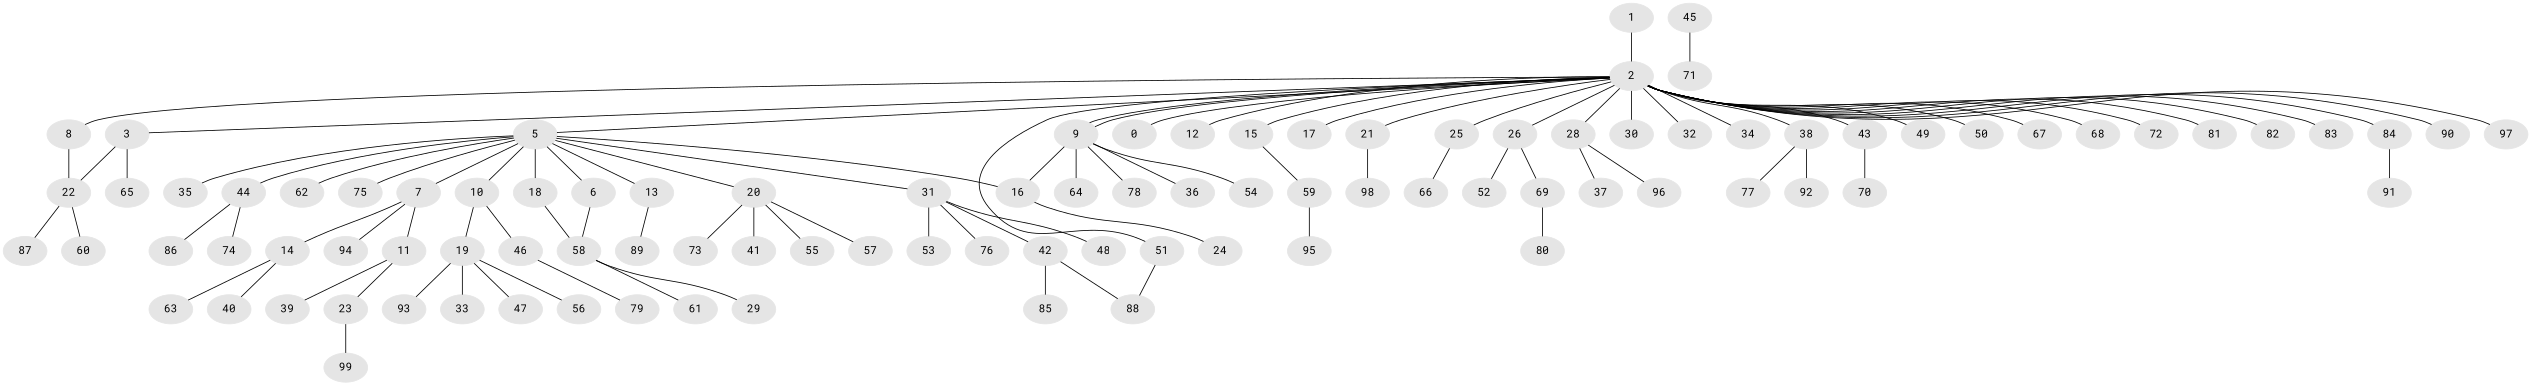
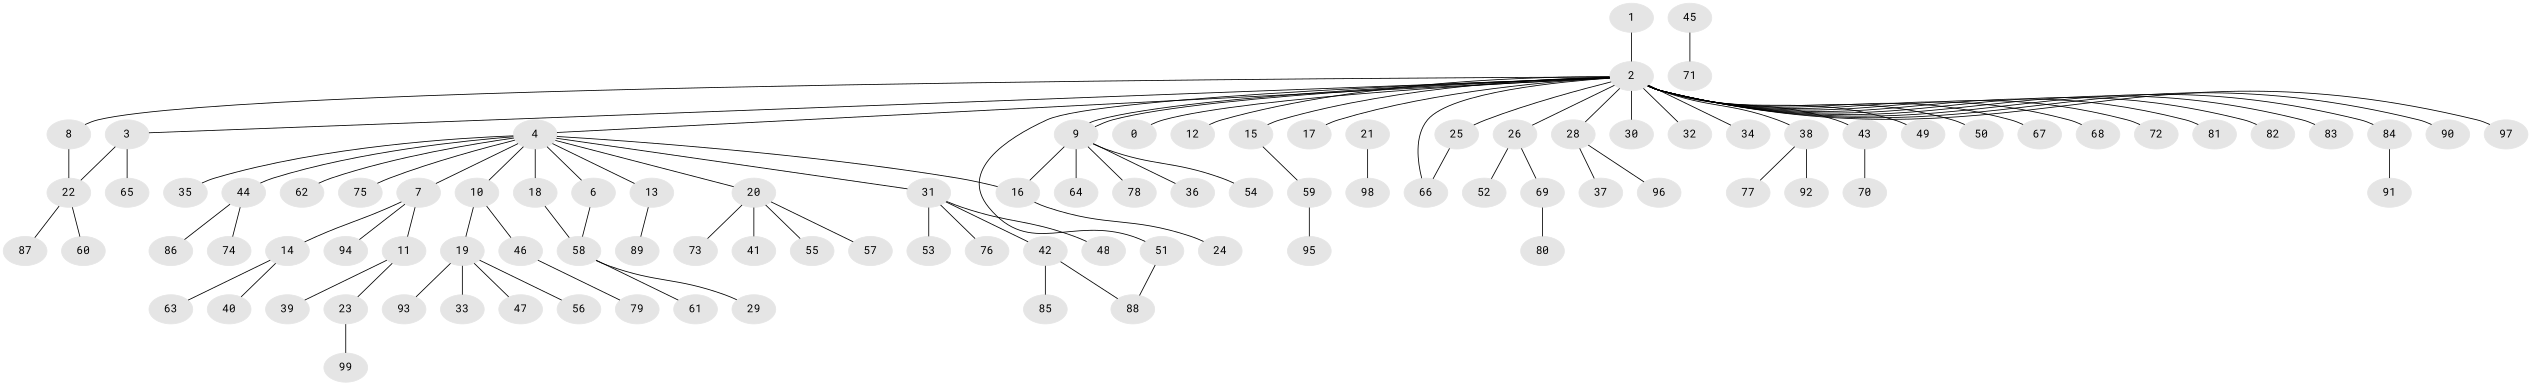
  graph {
    fontname="Roboto Mono"
    node [color=gray90 fontname="Roboto Mono" style=filled]
    edge [fontname="Roboto Mono"]
    1
    2
    3
-   4 [label=5]
+   4
    n5 [label=0]
    8
    9
    12
    15
    17
    21
    25
    26
    28
    30
    32
    34
    38
    43
    49
    50
    51
    67
    68
    72
    81
    82
    83
    84
    90
    97
    22
    65
    6
    7
    10
    13
    18
    20
    31
    35
    44
    62
    75
    16
    36
    54
    64
    78
    59
    98
    66
    52
    69
    37
    96
    77
    92
    70
    88
    91
    60
    87
    58
    11
    14
    94
    19
    46
    89
    41
    55
    57
    73
    42
    48
    53
    76
    74
    86
    45
    71
    29
    61
    23
    39
    40
    63
    24
    33
    47
    56
    93
    79
    99
    95
    80
    85
    1 -- 2
    2 -- 3
    2 -- 4
    2 -- n5
    2 -- 8
    2 -- 9
    2 -- 9
    2 -- 12
    2 -- 15
    2 -- 17
-   2 -- 21
+   2 -- 66
    2 -- 25
    2 -- 26
    2 -- 28
    2 -- 30
    2 -- 32
    2 -- 34
    2 -- 38
    2 -- 43
    2 -- 49
    2 -- 50
    2 -- 51
    2 -- 67
    2 -- 68
    2 -- 72
    2 -- 81
    2 -- 82
    2 -- 83
    2 -- 84
    2 -- 90
    2 -- 97
    3 -- 22
    3 -- 65
    4 -- 6
    4 -- 7
    4 -- 10
    4 -- 13
    4 -- 18
    4 -- 20
    4 -- 31
    4 -- 35
    4 -- 44
    4 -- 62
    4 -- 75
    4 -- 16
    8 -- 22
    9 -- 16
    9 -- 36
    9 -- 54
    9 -- 64
    9 -- 78
    15 -- 59
    21 -- 98
    25 -- 66
    26 -- 52
    26 -- 69
    28 -- 37
    28 -- 96
    38 -- 77
    38 -- 92
    43 -- 70
    51 -- 88
    84 -- 91
    22 -- 60
    22 -- 87
    6 -- 58
    7 -- 11
    7 -- 14
    7 -- 94
    10 -- 19
    10 -- 46
    13 -- 89
    18 -- 58
    20 -- 41
    20 -- 55
    20 -- 57
    20 -- 73
    31 -- 42
    31 -- 48
    31 -- 53
    31 -- 76
    44 -- 74
    44 -- 86
    16 -- 24
    59 -- 95
    69 -- 80
    58 -- 29
    58 -- 61
    11 -- 23
    11 -- 39
    14 -- 40
    14 -- 63
    19 -- 33
    19 -- 47
    19 -- 56
    19 -- 93
    46 -- 79
    42 -- 88
    42 -- 85
    45 -- 71
    23 -- 99
  }
